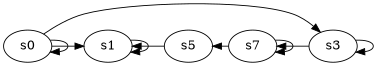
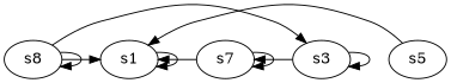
  digraph {
    fontname="DejaVu Serif"
    node [fontname="DejaVu Serif" player=1]
    edge [constraint="time % 3 == 0" fontname="DejaVu Serif"]
-   s0
+   s0 [label=s8]
    s1
    s3
    n4 [label=s7 player=0]
    s5 [player=0]
    s0 -> s0
    s0 -> s1 [constraint="time % 6 == 0"]
    s0 -> s3 [constraint="time == 14"]
    s1 -> s1
    s3 -> s3 [constraint="time % 2 == 0"]
    s3 -> n4 [constraint="time % 2 == 0"]
    n4 -> n4
-   n4 -> s5 [constraint="time == 15 || time == 16 || time == 17 || time == 21 || time == 24"]
+   n4 -> s1 [constraint="time == 15 || time == 16 || time == 17 || time == 21 || time == 24"]
    s5 -> s1 [constraint="time == 3 || time == 14"]
  }
